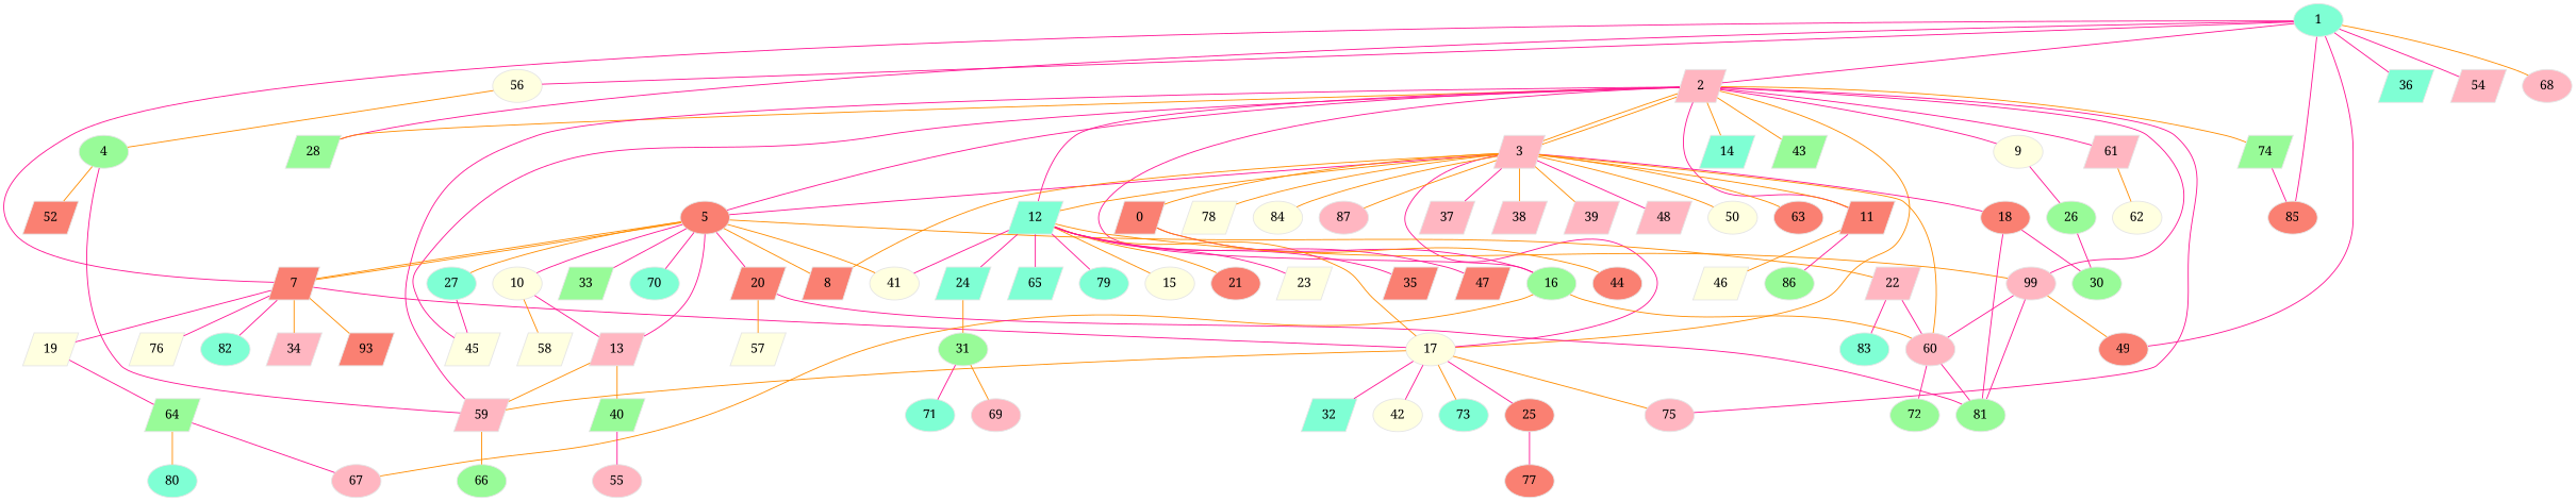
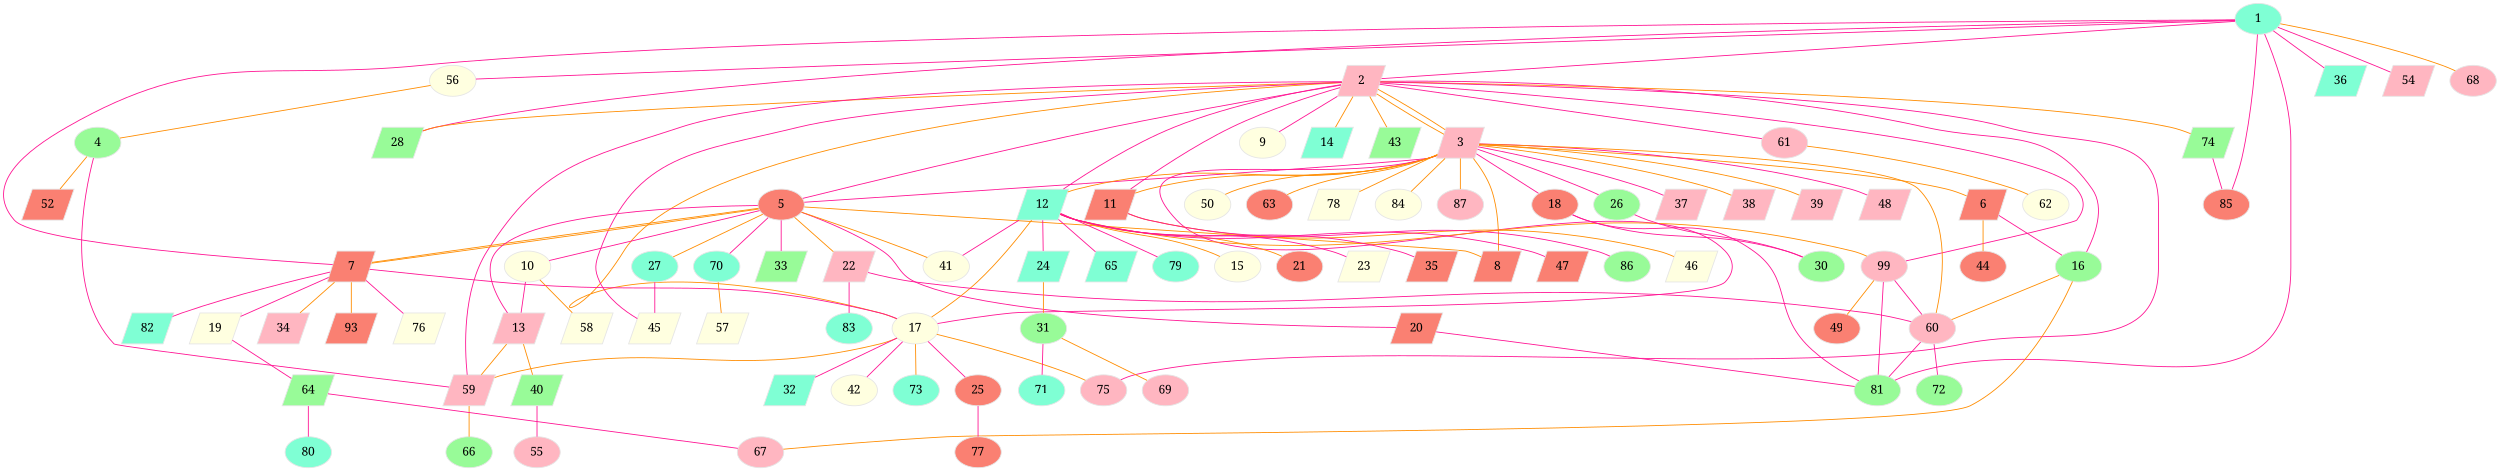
  graph {
    fontname="Noto Serif"
    node [color=gray90 fillcolor=lightpink fontname="Noto Serif" shape=ellipse style=filled]
    edge [color=deeppink fontname="Noto Serif"]
    1 [fillcolor=aquamarine]
    2 [shape=parallelogram]
    7 [fillcolor=salmon shape=parallelogram]
    28 [fillcolor=palegreen shape=parallelogram]
    36 [fillcolor=aquamarine shape=parallelogram]
    49 [fillcolor=salmon]
    54 [shape=parallelogram]
    56 [fillcolor=lightyellow]
    68
    85 [fillcolor=salmon]
    3 [shape=parallelogram]
    5 [fillcolor=salmon]
    9 [fillcolor=lightyellow]
    11 [fillcolor=salmon shape=parallelogram]
    12 [fillcolor=aquamarine shape=parallelogram]
    14 [fillcolor=aquamarine shape=parallelogram]
    16 [fillcolor=palegreen]
    17 [fillcolor=lightyellow]
    n19 [label=99]
    43 [fillcolor=palegreen shape=parallelogram]
    45 [fillcolor=lightyellow shape=parallelogram]
    59 [shape=parallelogram]
-   61 [shape=parallelogram]
+   61
    74 [fillcolor=palegreen shape=parallelogram]
    75
    4 [fillcolor=palegreen]
    52 [fillcolor=salmon shape=parallelogram]
    19 [fillcolor=lightyellow shape=parallelogram]
    34 [shape=parallelogram]
    n30 [fillcolor=salmon label=93 shape=parallelogram]
    76 [fillcolor=lightyellow shape=parallelogram]
-   82 [fillcolor=aquamarine]
-   6 [fillcolor=salmon shape=parallelogram label=0]
+   82 [fillcolor=aquamarine shape=parallelogram]
+   6 [fillcolor=salmon shape=parallelogram]
    8 [fillcolor=salmon shape=parallelogram]
    18 [fillcolor=salmon]
    26 [fillcolor=palegreen]
    37 [shape=parallelogram]
    38 [shape=parallelogram]
    39 [shape=parallelogram]
    48 [shape=parallelogram]
    50 [fillcolor=lightyellow]
    60
    63 [fillcolor=salmon]
    78 [fillcolor=lightyellow shape=parallelogram]
    84 [fillcolor=lightyellow]
    87
    10 [fillcolor=lightyellow]
    13 [shape=parallelogram]
    20 [fillcolor=salmon shape=parallelogram]
    22 [shape=parallelogram]
    27 [fillcolor=aquamarine]
    33 [fillcolor=palegreen shape=parallelogram]
    41 [fillcolor=lightyellow]
    70 [fillcolor=aquamarine]
    46 [fillcolor=lightyellow shape=parallelogram]
    86 [fillcolor=palegreen]
    15 [fillcolor=lightyellow]
    21 [fillcolor=salmon]
    23 [fillcolor=lightyellow shape=parallelogram]
    24 [fillcolor=aquamarine shape=parallelogram]
    35 [fillcolor=salmon shape=parallelogram]
    47 [fillcolor=salmon shape=parallelogram]
    65 [fillcolor=aquamarine shape=parallelogram]
    79 [fillcolor=aquamarine]
    67
    25 [fillcolor=salmon]
    32 [fillcolor=aquamarine shape=parallelogram]
    42 [fillcolor=lightyellow]
    73 [fillcolor=aquamarine]
    81 [fillcolor=palegreen]
    66 [fillcolor=palegreen]
    62 [fillcolor=lightyellow]
    44 [fillcolor=salmon]
    30 [fillcolor=palegreen]
    72 [fillcolor=palegreen]
    58 [fillcolor=lightyellow shape=parallelogram]
    40 [fillcolor=palegreen shape=parallelogram]
    57 [fillcolor=lightyellow shape=parallelogram]
    83 [fillcolor=aquamarine]
    64 [fillcolor=palegreen shape=parallelogram]
    31 [fillcolor=palegreen]
    55
    77 [fillcolor=salmon]
    80 [fillcolor=aquamarine]
    69
    71 [fillcolor=aquamarine]
    1 -- 2
    1 -- 7
    1 -- 28
    1 -- 36
-   1 -- 49
+   1 -- 81
    1 -- 54
    1 -- 56
    1 -- 68 [color=darkorange]
    1 -- 85
    2 -- 28 [color=darkorange]
    2 -- 3 [color=darkorange]
    2 -- 3 [color=darkorange]
    2 -- 5
    2 -- 9
    2 -- 11
    2 -- 12
    2 -- 14 [color=darkorange]
    2 -- 16
    2 -- 17 [color=darkorange]
    2 -- n19
    2 -- 43 [color=darkorange]
    2 -- 45
    2 -- 59
    2 -- 61
    2 -- 74 [color=darkorange]
    2 -- 75
    7 -- 17
    7 -- 19
    7 -- 34 [color=darkorange]
    7 -- n30 [color=darkorange]
    7 -- 76
    7 -- 82
    56 -- 4 [color=darkorange]
    3 -- 5
    3 -- 11 [color=darkorange]
    3 -- 12 [color=darkorange]
    3 -- 17
    3 -- 6 [color=darkorange]
    3 -- 8 [color=darkorange]
    3 -- 18
-   9 -- 26
+   3 -- 26
    3 -- 37
    3 -- 38 [color=darkorange]
    3 -- 39 [color=darkorange]
    3 -- 48
    3 -- 50 [color=darkorange]
    3 -- 60 [color=darkorange]
    3 -- 63 [color=darkorange]
    3 -- 78 [color=darkorange]
    3 -- 84 [color=darkorange]
    3 -- 87 [color=darkorange]
    5 -- 7 [color=darkorange]
    5 -- 7 [color=darkorange]
    5 -- 8 [color=darkorange]
    5 -- 10
    5 -- 13
    5 -- 20
    5 -- 22 [color=darkorange]
    5 -- 27 [color=darkorange]
    5 -- 33
    5 -- 41 [color=darkorange]
    5 -- 70
    11 -- 46 [color=darkorange]
    11 -- 86
    12 -- 17 [color=darkorange]
    12 -- n19 [color=darkorange]
    12 -- 41
    12 -- 15 [color=darkorange]
    12 -- 21 [color=darkorange]
    12 -- 23
    12 -- 24
    12 -- 35
    12 -- 47
    12 -- 65
    12 -- 79
    16 -- 60 [color=darkorange]
    16 -- 67 [color=darkorange]
    17 -- 59 [color=darkorange]
    17 -- 75 [color=darkorange]
    17 -- 25
    17 -- 32
    17 -- 42
    17 -- 73 [color=darkorange]
    n19 -- 49 [color=darkorange]
    n19 -- 60
    n19 -- 81
    59 -- 66 [color=darkorange]
    61 -- 62 [color=darkorange]
    74 -- 85
    4 -- 59
    4 -- 52 [color=darkorange]
    19 -- 64
    6 -- 16
    6 -- 44 [color=darkorange]
    18 -- 81
    18 -- 30
    26 -- 30
    60 -- 81
    60 -- 72
    10 -- 13
    10 -- 58 [color=darkorange]
    13 -- 59 [color=darkorange]
    13 -- 40 [color=darkorange]
    20 -- 81
-   20 -- 57 [color=darkorange]
+   70 -- 57 [color=darkorange]
    22 -- 60
    22 -- 83
    27 -- 45
    24 -- 31 [color=darkorange]
    25 -- 77
    40 -- 55
    64 -- 67
-   64 -- 80 [color=darkorange]
+   64 -- 80
    31 -- 69 [color=darkorange]
    31 -- 71
  }
